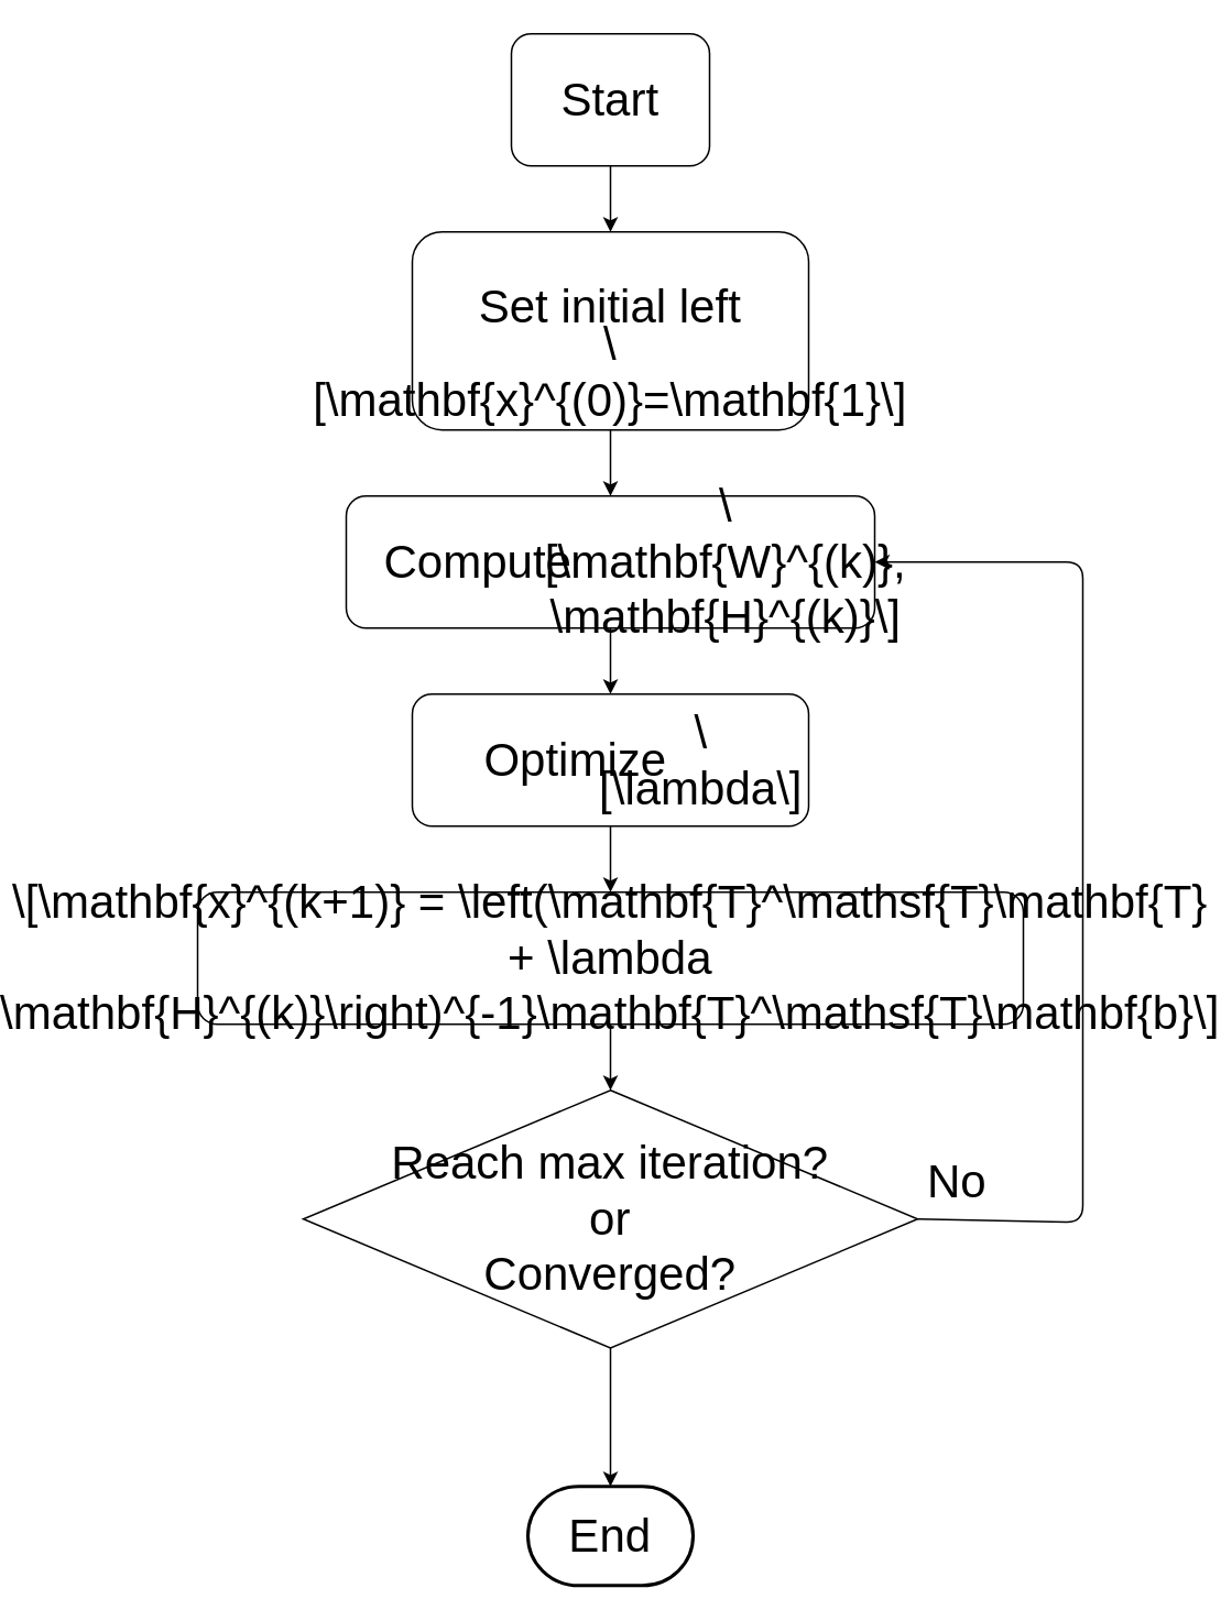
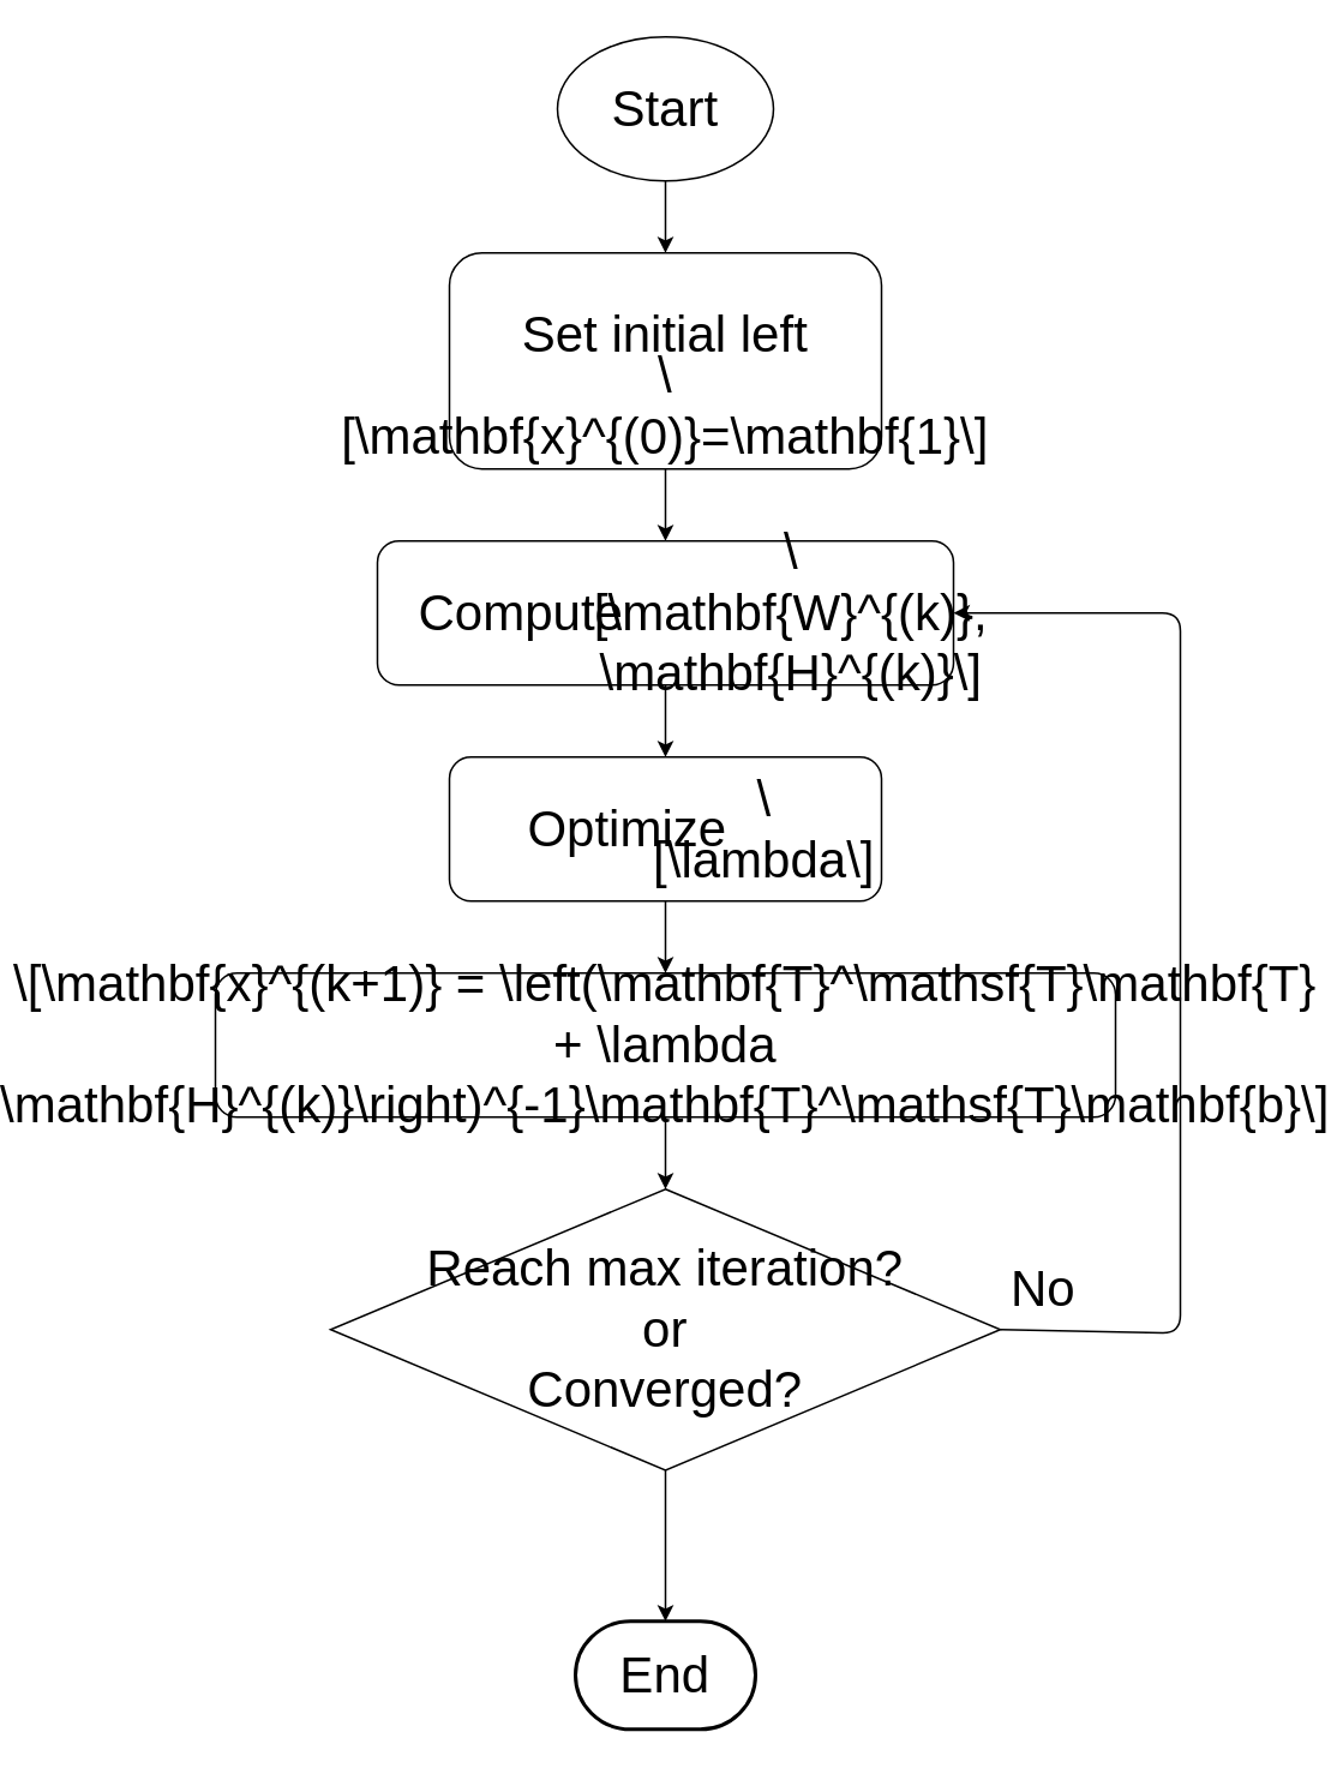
  <mxCell id="0" />
  <mxCell id="1" parent="0" />
  <mxCell id="2" style="edgeStyle=none;html=1;entryX=0.5;entryY=0;entryDx=0;entryDy=0;fontSize=28;" edge="1" parent="1" source="3" target="5"><mxGeometry relative="1" as="geometry" /></mxCell>
- <mxCell id="3" value="&lt;font style=&quot;font-size: 28px;&quot;&gt;Start&lt;/font&gt;" style="whiteSpace=wrap;html=1;fillColor=none;rounded=1;" parent="1" vertex="1"><mxGeometry x="210" y="20" width="120" height="80" as="geometry" /></mxCell>
+ <mxCell id="3" value="&lt;font style=&quot;font-size: 28px;&quot;&gt;Start&lt;/font&gt;" style="ellipse;whiteSpace=wrap;html=1;fillColor=none;" parent="1" vertex="1"><mxGeometry x="210" y="20" width="120" height="80" as="geometry" /></mxCell>
  <mxCell id="4" style="edgeStyle=none;html=1;fontSize=28;" edge="1" parent="1" source="5"><mxGeometry relative="1" as="geometry"><mxPoint x="270" y="300" as="targetPoint" /></mxGeometry></mxCell>
  <mxCell id="5" value="" style="rounded=1;whiteSpace=wrap;html=1;fontSize=28;align=center;verticalAlign=middle;fillColor=none;" parent="1" vertex="1"><mxGeometry x="150" y="140" width="240" height="120" as="geometry" /></mxCell>
  <mxCell id="6" style="edgeStyle=none;html=1;fontSize=28;" edge="1" parent="1" source="7"><mxGeometry relative="1" as="geometry"><mxPoint x="270" y="420" as="targetPoint" /></mxGeometry></mxCell>
  <mxCell id="7" value="" style="rounded=1;whiteSpace=wrap;html=1;fontSize=28;verticalAlign=middle;align=center;fillColor=none;" parent="1" vertex="1"><mxGeometry x="110" y="300" width="320" height="80" as="geometry" /></mxCell>
  <mxCell id="8" value="\[\mathbf{x}^{(0)}=\mathbf{1}\]" style="text;html=1;strokeColor=none;fillColor=none;align=center;verticalAlign=middle;whiteSpace=wrap;rounded=0;fontSize=28;" parent="1" vertex="1"><mxGeometry x="225" y="210" width="90" height="30" as="geometry" /></mxCell>
  <mxCell id="9" value="Set initial left" style="text;html=1;strokeColor=none;fillColor=none;align=center;verticalAlign=middle;whiteSpace=wrap;rounded=0;fontSize=28;" parent="1" vertex="1"><mxGeometry x="150" y="170" width="240" height="30" as="geometry" /></mxCell>
  <mxCell id="10" value="Compute" style="text;html=1;strokeColor=none;fillColor=none;align=center;verticalAlign=middle;whiteSpace=wrap;rounded=0;fontSize=28;" parent="1" vertex="1"><mxGeometry x="130" y="325" width="120" height="30" as="geometry" /></mxCell>
  <mxCell id="11" value="\[\mathbf{W}^{(k)}, \mathbf{H}^{(k)}\]" style="text;html=1;strokeColor=none;fillColor=none;align=center;verticalAlign=middle;whiteSpace=wrap;rounded=0;fontSize=28;" parent="1" vertex="1"><mxGeometry x="280" y="325" width="120" height="30" as="geometry" /></mxCell>
  <mxCell id="12" value="" style="rounded=1;whiteSpace=wrap;html=1;fontSize=28;fillColor=none;" parent="1" vertex="1"><mxGeometry x="20" y="540" width="500" height="80" as="geometry" /></mxCell>
  <mxCell id="13" value="" style="edgeStyle=none;html=1;fontSize=28;" edge="1" parent="1" source="14"><mxGeometry relative="1" as="geometry"><mxPoint x="270" y="660" as="targetPoint" /></mxGeometry></mxCell>
  <mxCell id="14" value="\[\mathbf{x}^{(k+1)} = \left(\mathbf{T}^\mathsf{T}\mathbf{T} + \lambda \mathbf{H}^{(k)}\right)^{-1}\mathbf{T}^\mathsf{T}\mathbf{b}\]" style="text;html=1;strokeColor=none;fillColor=none;align=center;verticalAlign=middle;whiteSpace=wrap;rounded=0;fontSize=28;" parent="1" vertex="1"><mxGeometry x="30" y="540" width="480" height="80" as="geometry" /></mxCell>
  <mxCell id="15" style="edgeStyle=none;html=1;fontSize=28;" edge="1" parent="1" source="16"><mxGeometry relative="1" as="geometry"><mxPoint x="270" y="540" as="targetPoint" /></mxGeometry></mxCell>
  <mxCell id="16" value="" style="rounded=1;whiteSpace=wrap;html=1;fillColor=none;" vertex="1" parent="1"><mxGeometry x="150" y="420" width="240" height="80" as="geometry" /></mxCell>
  <mxCell id="17" value="Optimize" style="text;html=1;strokeColor=none;fillColor=none;align=center;verticalAlign=middle;whiteSpace=wrap;rounded=0;fontSize=28;" vertex="1" parent="1"><mxGeometry x="184" y="445" width="130" height="30" as="geometry" /></mxCell>
  <mxCell id="18" value="\[\lambda\]" style="text;html=1;strokeColor=none;fillColor=none;align=center;verticalAlign=middle;whiteSpace=wrap;rounded=0;fontSize=28;" vertex="1" parent="1"><mxGeometry x="295" y="445" width="60" height="30" as="geometry" /></mxCell>
  <mxCell id="19" style="edgeStyle=none;html=1;exitX=1;exitY=0.5;exitDx=0;exitDy=0;fontSize=28;entryX=1;entryY=0.5;entryDx=0;entryDy=0;" edge="1" parent="1" source="21" target="7"><mxGeometry relative="1" as="geometry"><mxPoint x="596" y="370" as="targetPoint" /><Array as="points"><mxPoint x="556" y="740" /><mxPoint x="556" y="340" /></Array></mxGeometry></mxCell>
  <mxCell id="20" value="" style="edgeStyle=none;html=1;fontSize=28;" edge="1" parent="1" source="21" target="22"><mxGeometry relative="1" as="geometry" /></mxCell>
  <mxCell id="21" value="Reach max iteration?&lt;br&gt;or&lt;br&gt;Converged?" style="rhombus;whiteSpace=wrap;html=1;fontSize=28;fillColor=none;" vertex="1" parent="1"><mxGeometry x="84" y="660" width="372" height="156.08" as="geometry" /></mxCell>
  <mxCell id="22" value="End" style="strokeWidth=2;html=1;shape=mxgraph.flowchart.terminator;whiteSpace=wrap;fontSize=28;fillColor=none;" vertex="1" parent="1"><mxGeometry x="220" y="900" width="100" height="60" as="geometry" /></mxCell>
  <mxCell id="23" value="No" style="text;html=1;strokeColor=none;fillColor=none;align=center;verticalAlign=middle;whiteSpace=wrap;rounded=0;fontSize=28;" vertex="1" parent="1"><mxGeometry x="450" y="700" width="60" height="30" as="geometry" /></mxCell>
